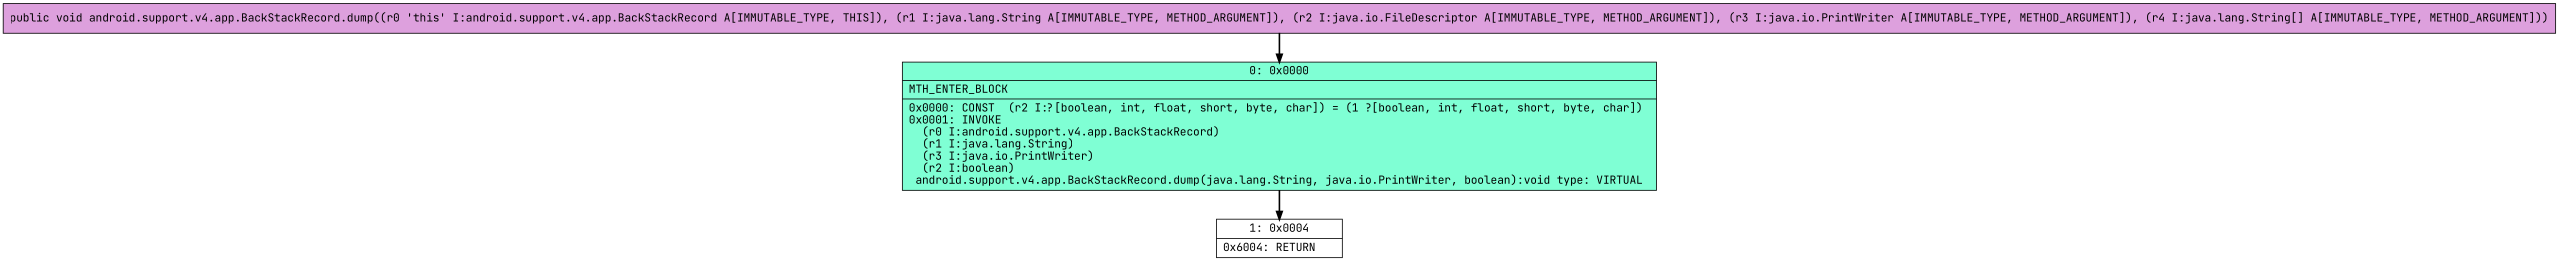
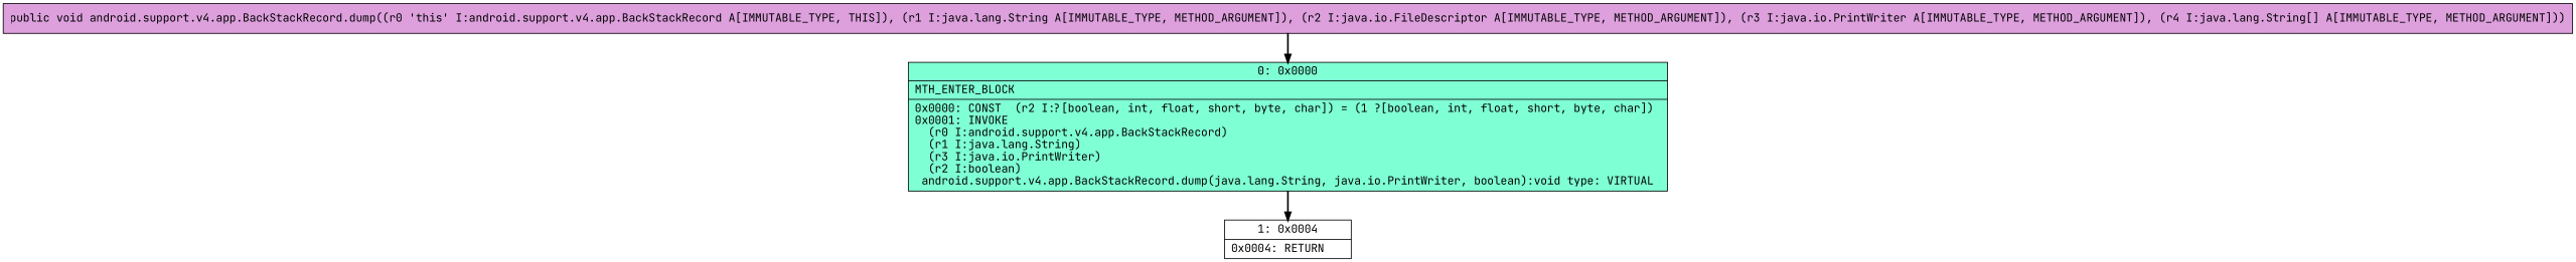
  digraph {
    fontname="JetBrains Mono"
    node [shape=record style=filled fontname="JetBrains Mono"]
    edge [style=bold fontname="JetBrains Mono"]
    n1 [label="{0\:\ 0x0000|MTH_ENTER_BLOCK\l|0x0000: CONST  (r2 I:?[boolean, int, float, short, byte, char]) = (1 ?[boolean, int, float, short, byte, char]) \l0x0001: INVOKE  \l  (r0 I:android.support.v4.app.BackStackRecord)\l  (r1 I:java.lang.String)\l  (r3 I:java.io.PrintWriter)\l  (r2 I:boolean)\l android.support.v4.app.BackStackRecord.dump(java.lang.String, java.io.PrintWriter, boolean):void type: VIRTUAL \l}" fillcolor=aquamarine]
-   n2 [label="{1\:\ 0x0004|0x6004: RETURN   \l}" fillcolor=white]
+   n2 [label="{1\:\ 0x0004|0x0004: RETURN   \l}" fillcolor=white]
    n3 [label="{public void android.support.v4.app.BackStackRecord.dump((r0 'this' I:android.support.v4.app.BackStackRecord A[IMMUTABLE_TYPE, THIS]), (r1 I:java.lang.String A[IMMUTABLE_TYPE, METHOD_ARGUMENT]), (r2 I:java.io.FileDescriptor A[IMMUTABLE_TYPE, METHOD_ARGUMENT]), (r3 I:java.io.PrintWriter A[IMMUTABLE_TYPE, METHOD_ARGUMENT]), (r4 I:java.lang.String[] A[IMMUTABLE_TYPE, METHOD_ARGUMENT])) }" fillcolor=plum]
    n1 -> n2
    n3 -> n1
  }
